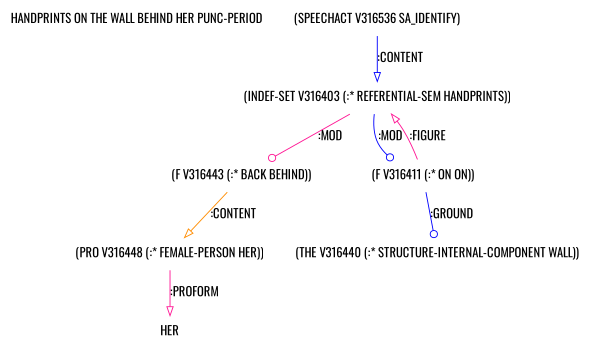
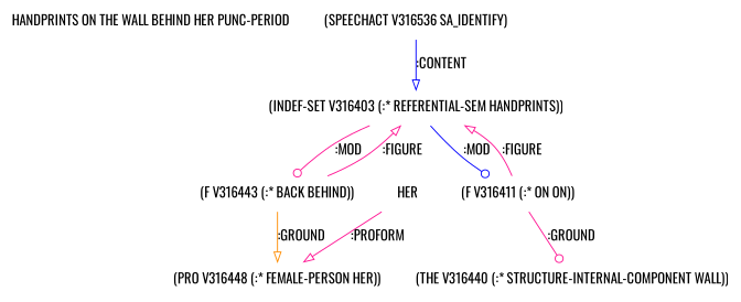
  digraph {
    fontname=Oswald
    node [fontname=Oswald shape=none]
    edge [arrowhead=onormal color=deeppink fontname=Oswald]
    "HANDPRINTS ON THE WALL BEHIND HER PUNC-PERIOD"
    n2 [label="(SPEECHACT V316536 SA_IDENTIFY)"]
    n3 [label="(INDEF-SET V316403 (:* REFERENTIAL-SEM HANDPRINTS))"]
    n4 [label="(F V316443 (:* BACK BEHIND))"]
    n5 [label="(F V316411 (:* ON ON))"]
    n6 [label="(PRO V316448 (:* FEMALE-PERSON HER))"]
    n7 [label="(THE V316440 (:* STRUCTURE-INTERNAL-COMPONENT WALL))"]
    n8 [label=HER]
    n2 -> n3 [color=blue label=":CONTENT"]
    n3 -> n4 [arrowhead=odot label=":MOD"]
    n3 -> n5 [arrowhead=odot color=blue label=":MOD"]
-   n4 -> n6 [color=darkorange label=":CONTENT"]
+   n4 -> n3 [label=":FIGURE"]
+   n4 -> n6 [color=darkorange label=":GROUND"]
    n5 -> n3 [label=":FIGURE"]
-   n5 -> n7 [arrowhead=odot color=blue label=":GROUND"]
-   n6 -> n8 [label=":PROFORM"]
+   n5 -> n7 [arrowhead=odot label=":GROUND"]
+   n8 -> n6 [label=":PROFORM"]
  }
